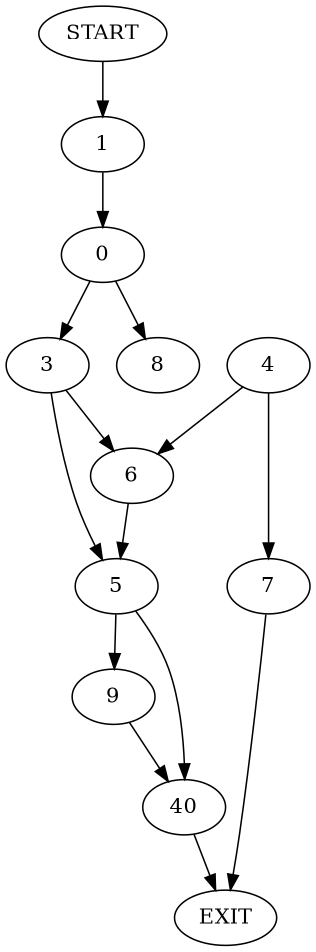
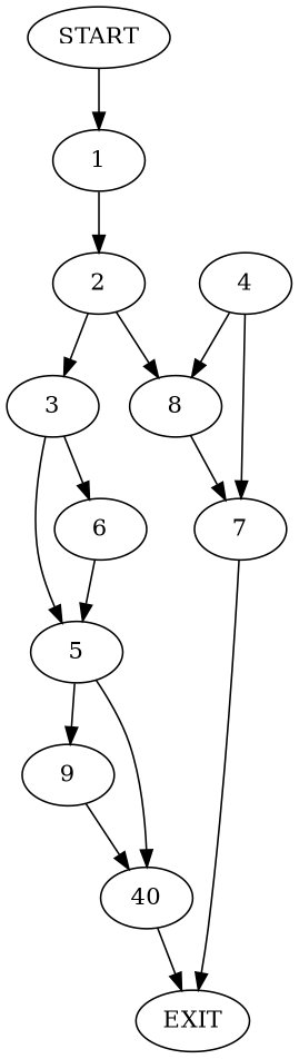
  digraph {
    n1 [label=START]
    1
-   2 [label=0]
+   2
    n4 [label=EXIT]
    3
    8
    5
    6
    4
    7
    9
    n12 [label=40]
    n1 -> 1
    1 -> 2
    2 -> 3
    2 -> 8
    3 -> 5
    3 -> 6
+   8 -> 7
    5 -> 9
    5 -> n12
    6 -> 5
-   4 -> 6
+   4 -> 8
    4 -> 7
    7 -> n4
    9 -> n12
    n12 -> n4
  }
